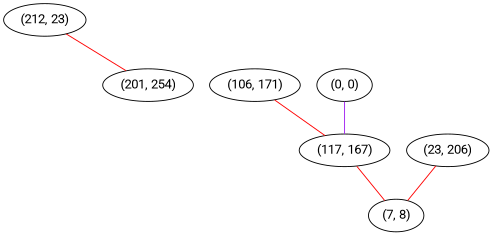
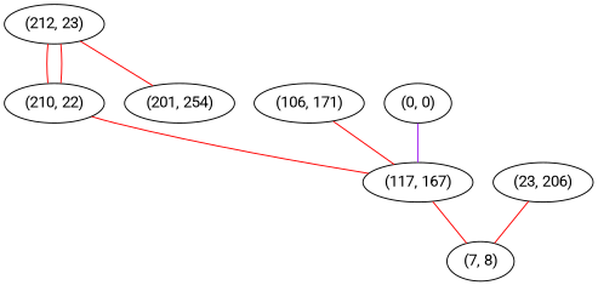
  graph {
    fontname=Roboto
    node [fontname=Roboto]
    edge [color=red fontname=Roboto weight=1]
    "(212, 23)"
+   "(210, 22)"
    "(201, 254)"
    "(117, 167)"
    "(7, 8)"
    n6 [label="(106, 171)"]
    "(23, 206)"
    "(0, 0)"
+   "(212, 23)" -- "(210, 22)"
+   "(212, 23)" -- "(210, 22)"
    "(212, 23)" -- "(201, 254)"
+   "(210, 22)" -- "(117, 167)"
    "(117, 167)" -- "(7, 8)"
    n6 -- "(117, 167)"
    "(23, 206)" -- "(7, 8)"
    "(0, 0)" -- "(117, 167)" [color=purple weight=4]
  }
